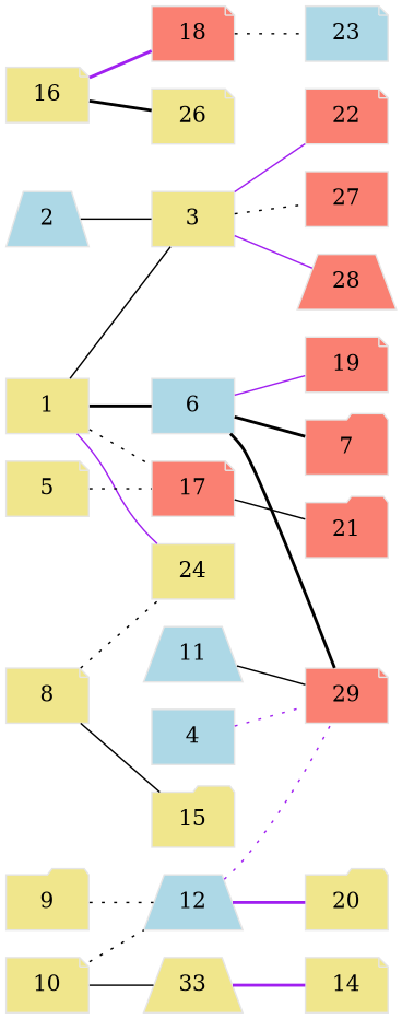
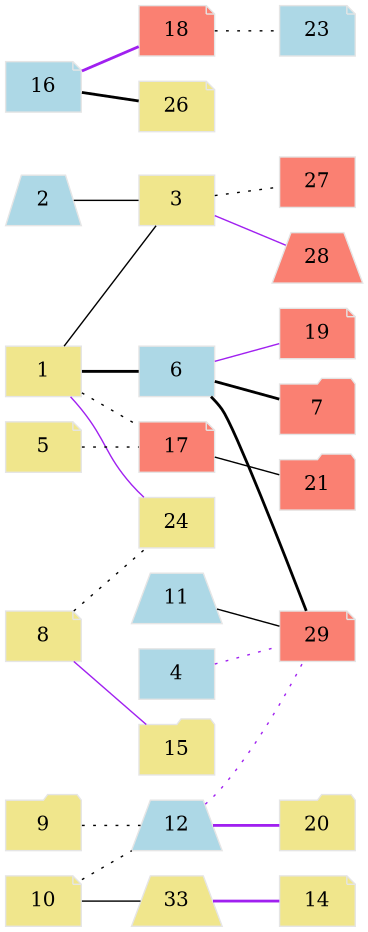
  graph {
    rankdir=LR
    node [color=gray90 fillcolor=khaki shape=note style=filled]
    edge [color=black style=solid weight=1.0]
    1 [shape=box]
    3 [shape=box]
    6 [fillcolor=lightblue shape=box]
    17 [fillcolor=salmon]
    24 [shape=box]
-   22 [fillcolor=salmon]
    27 [fillcolor=salmon shape=box]
    28 [fillcolor=salmon shape=trapezium]
    29 [fillcolor=salmon]
    7 [fillcolor=salmon shape=folder]
    19 [fillcolor=salmon]
    21 [fillcolor=salmon shape=folder]
    2 [fillcolor=lightblue shape=trapezium]
    4 [fillcolor=lightblue shape=box]
    5
    8
    15 [shape=folder]
    9 [shape=folder]
    12 [fillcolor=lightblue shape=trapezium]
    20 [shape=folder]
    10
    n22 [label=33 shape=trapezium]
    14
    11 [fillcolor=lightblue shape=trapezium]
-   16
+   16 [fillcolor=lightblue]
    18 [fillcolor=salmon]
    26
    23 [fillcolor=lightblue]
    1 -- 3
    1 -- 6 [style=bold]
    1 -- 17 [style=dotted]
    1 -- 24 [color=purple]
-   3 -- 22 [color=purple]
    3 -- 27 [style=dotted]
    3 -- 28 [color=purple]
    6 -- 29 [style=bold]
    6 -- 7 [style=bold]
    6 -- 19 [color=purple]
    17 -- 21
    2 -- 3
    4 -- 29 [color=purple style=dotted]
    5 -- 17 [style=dotted]
    8 -- 24 [style=dotted]
-   8 -- 15
+   8 -- 15 [color=purple]
    9 -- 12 [style=dotted]
    12 -- 29 [color=purple style=dotted]
    12 -- 20 [color=purple style=bold]
    10 -- 12 [style=dotted]
    10 -- n22
    n22 -- 14 [color=purple style=bold]
    11 -- 29
    16 -- 18 [color=purple style=bold]
    16 -- 26 [style=bold]
    18 -- 23 [style=dotted]
  }
